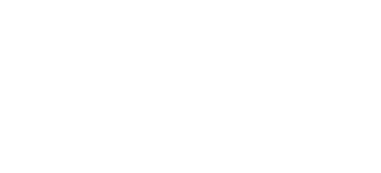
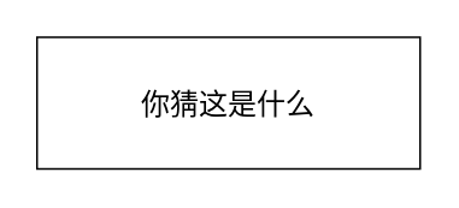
  <mxCell id="0" />
  <mxCell id="1" parent="0" />
+ <mxCell id="2" value="你猜这是什么" style="rounded=0;whiteSpace=wrap;html=1;fontSize=16;" vertex="1" parent="1"><mxGeometry x="20" y="20" width="212" height="73" as="geometry" /></mxCell>
